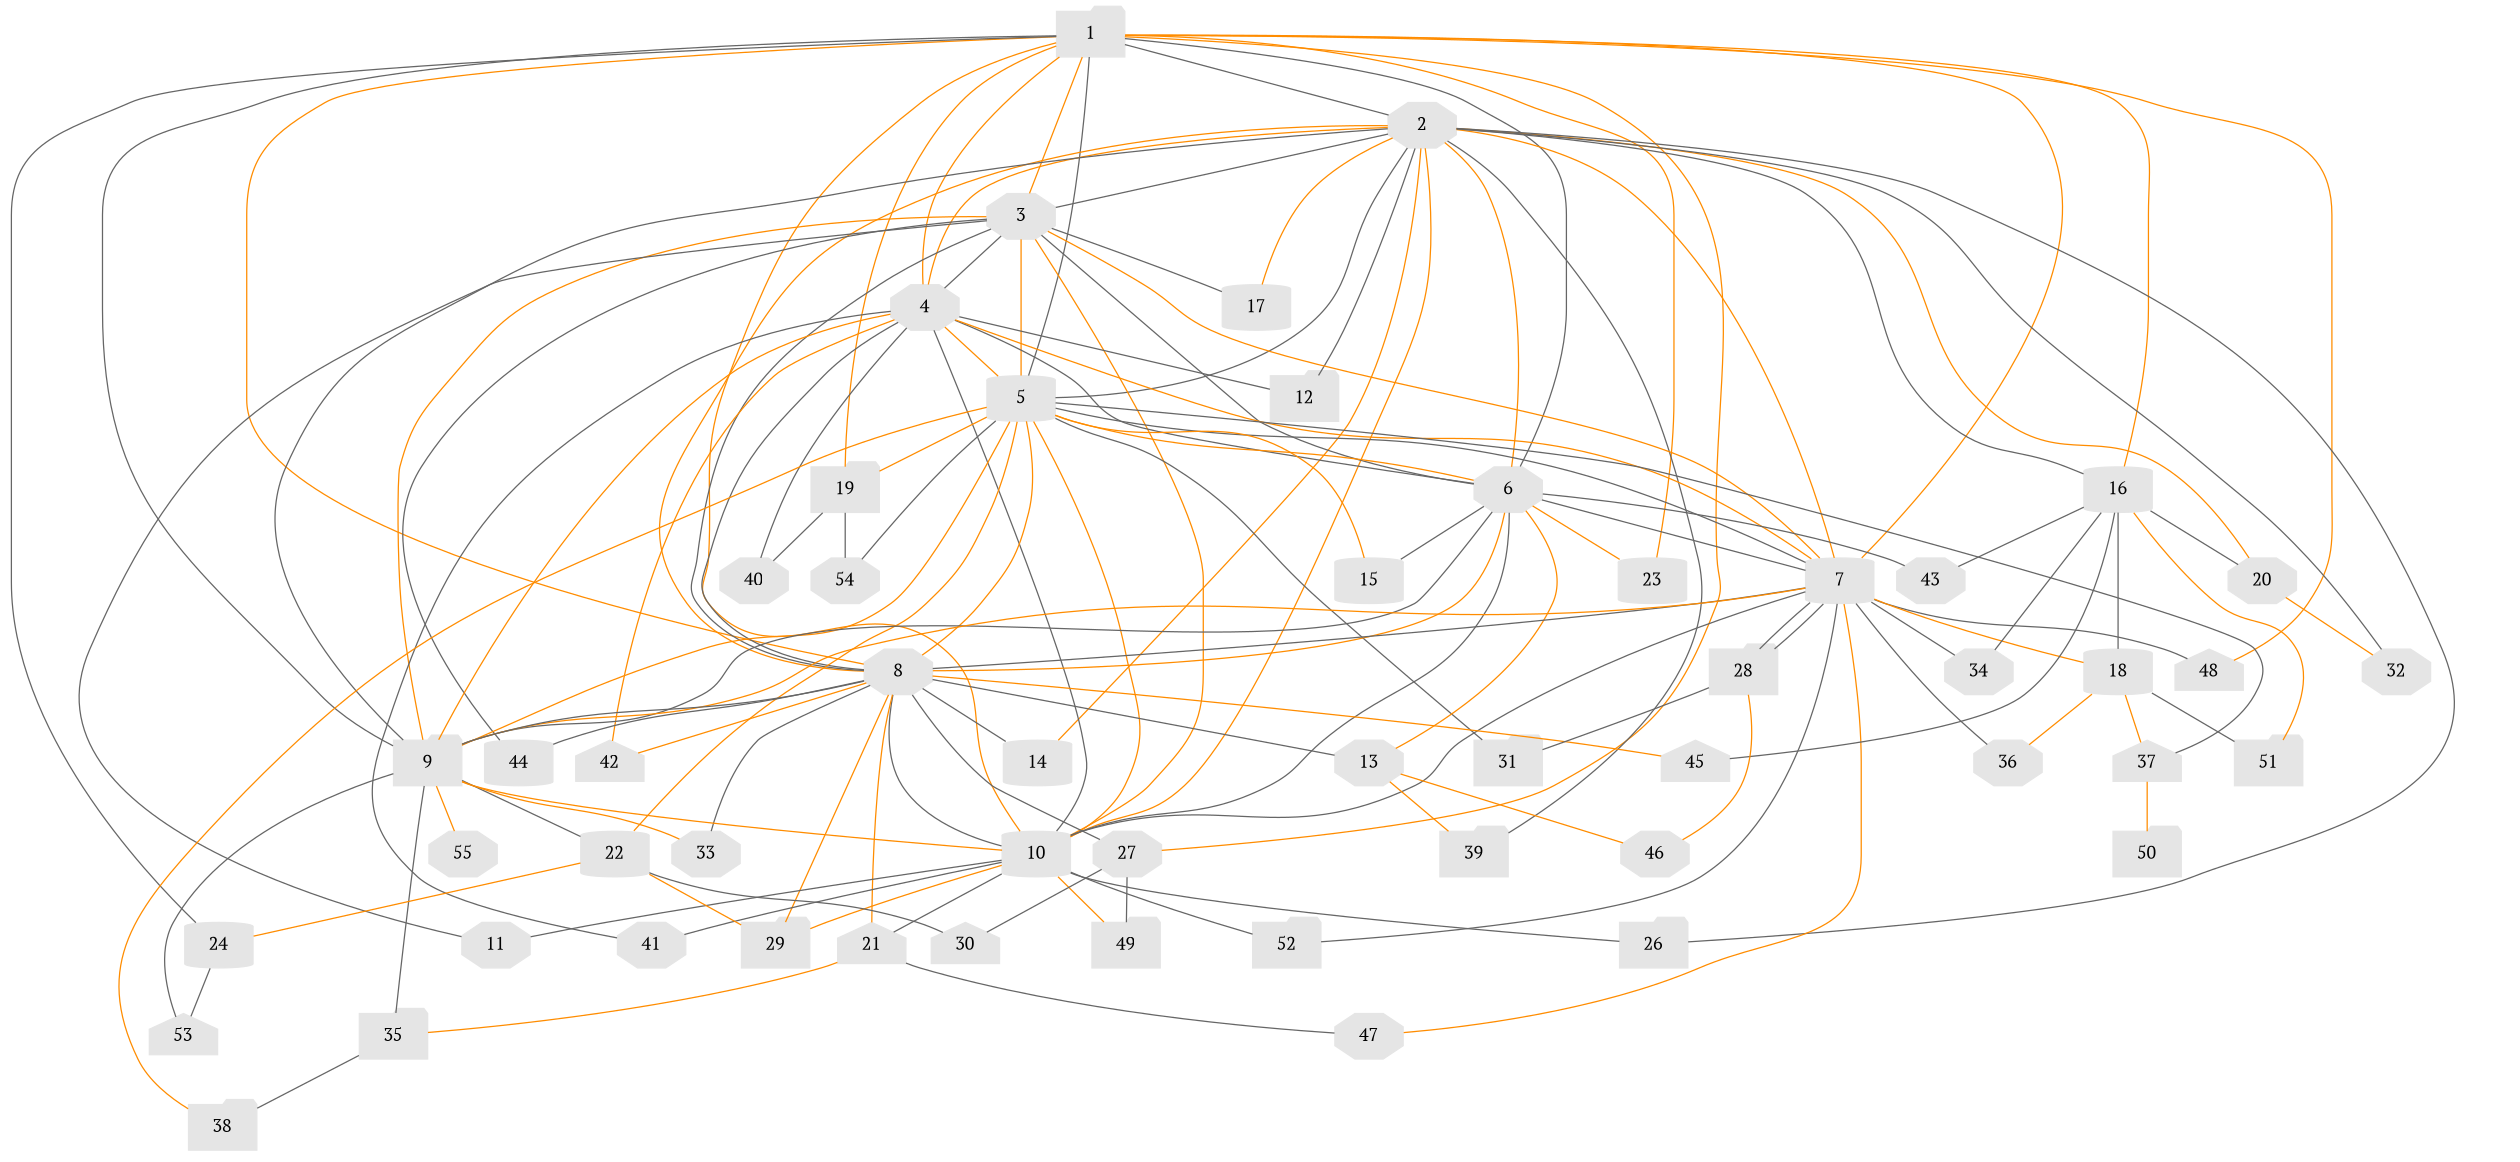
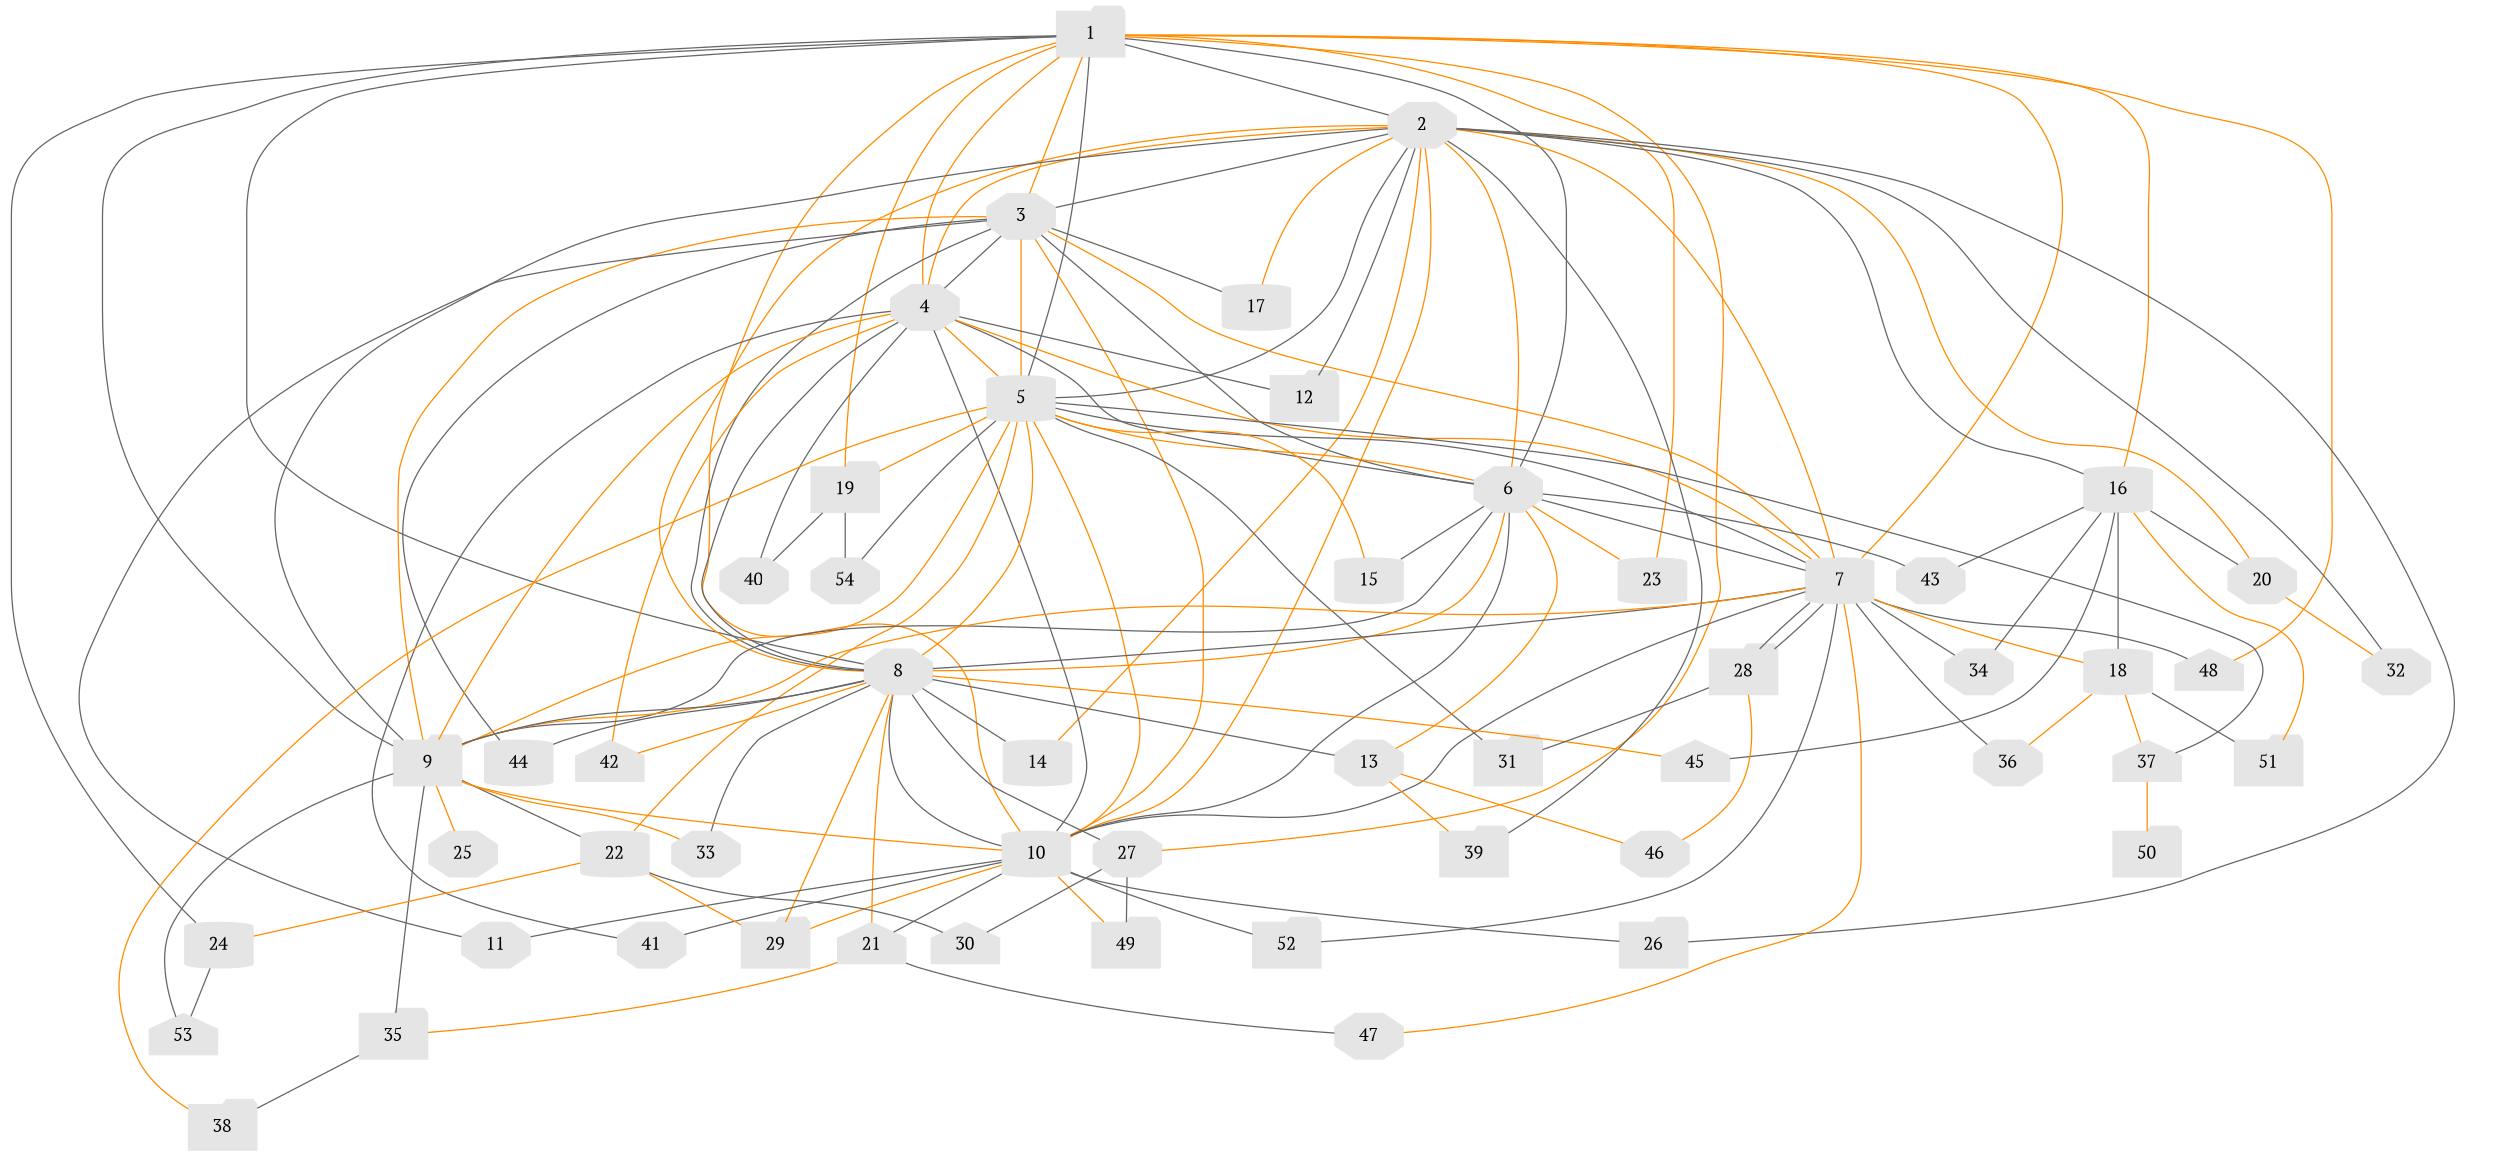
  graph {
    fontname="PT Serif"
    node [color=gray90 fontname="PT Serif" shape=octagon style=filled]
    edge [color=gray40 fontname="PT Serif"]
    1 [shape=folder]
    2
    3
    4
    5 [shape=cylinder]
    6
    7 [shape=cylinder]
    8
    9 [shape=folder]
    10 [shape=cylinder]
    16 [shape=cylinder]
    19 [shape=folder]
    23 [shape=cylinder]
    24 [shape=cylinder]
    27
    48 [shape=house]
    12 [shape=folder]
    14 [shape=cylinder]
    17 [shape=cylinder]
    20
    26 [shape=folder]
    32
    39 [shape=folder]
    11
    44 [shape=cylinder]
    40
    41
    42 [shape=house]
    15 [shape=cylinder]
    22 [shape=cylinder]
    31 [shape=folder]
    37 [shape=house]
    38 [shape=folder]
    54
    13
    43
    18 [shape=cylinder]
    28 [shape=folder]
    34
    36
    47
    52 [shape=folder]
    21 [shape=house]
    33
    45 [shape=house]
    29 [shape=folder]
-   25 [label=55]
+   25
    35 [shape=folder]
    53 [shape=house]
    49 [shape=folder]
    51 [shape=folder]
    30 [shape=house]
    50 [shape=folder]
    46
    1 -- 2
    1 -- 3 [color=darkorange]
    1 -- 4 [color=darkorange]
    1 -- 5
    1 -- 6
    1 -- 7 [color=darkorange]
-   1 -- 8 [color=darkorange]
+   1 -- 8
    1 -- 9
    1 -- 10 [color=darkorange]
    1 -- 16 [color=darkorange]
    1 -- 19 [color=darkorange]
    1 -- 23 [color=darkorange]
    1 -- 24
    1 -- 27 [color=darkorange]
    1 -- 48 [color=darkorange]
    2 -- 3
    2 -- 4 [color=darkorange]
    2 -- 5
    2 -- 6 [color=darkorange]
    2 -- 7 [color=darkorange]
    2 -- 8 [color=darkorange]
    2 -- 9
    2 -- 10 [color=darkorange]
    2 -- 16
    2 -- 12
    2 -- 14 [color=darkorange]
    2 -- 17 [color=darkorange]
    2 -- 20 [color=darkorange]
    2 -- 26
    2 -- 32
    2 -- 39
    3 -- 4
    3 -- 5 [color=darkorange]
    3 -- 6
    3 -- 7 [color=darkorange]
    3 -- 8
    3 -- 9 [color=darkorange]
    3 -- 10 [color=darkorange]
    3 -- 17
    3 -- 11
    3 -- 44
    4 -- 5 [color=darkorange]
    4 -- 6
    4 -- 7 [color=darkorange]
    4 -- 8
    4 -- 9 [color=darkorange]
    4 -- 10
    4 -- 12
    4 -- 40
    4 -- 41
    4 -- 42 [color=darkorange]
    5 -- 6 [color=darkorange]
    5 -- 7
    5 -- 8 [color=darkorange]
    5 -- 9 [color=darkorange]
    5 -- 10 [color=darkorange]
    5 -- 19 [color=darkorange]
    5 -- 15 [color=darkorange]
    5 -- 22 [color=darkorange]
    5 -- 31
    5 -- 37
    5 -- 38 [color=darkorange]
    5 -- 54
    6 -- 7
    6 -- 8 [color=darkorange]
    6 -- 9
    6 -- 10
    6 -- 23 [color=darkorange]
    6 -- 15
    6 -- 13 [color=darkorange]
    6 -- 43
    7 -- 8
    7 -- 9 [color=darkorange]
    7 -- 10
    7 -- 48
    7 -- 18 [color=darkorange]
    7 -- 28
    7 -- 28
    7 -- 34
    7 -- 36
    7 -- 47 [color=darkorange]
    7 -- 52
    8 -- 9
    8 -- 10
    8 -- 27
    8 -- 14
    8 -- 44
    8 -- 42 [color=darkorange]
    8 -- 13
    8 -- 21 [color=darkorange]
    8 -- 33
    8 -- 45 [color=darkorange]
    8 -- 29 [color=darkorange]
    9 -- 10 [color=darkorange]
    9 -- 22
    9 -- 33 [color=darkorange]
    9 -- 25 [color=darkorange]
    9 -- 35
    9 -- 53
    10 -- 26
    10 -- 11
    10 -- 41
    10 -- 52
    10 -- 21
    10 -- 29 [color=darkorange]
    10 -- 49 [color=darkorange]
    16 -- 20
    16 -- 43
    16 -- 18
    16 -- 34
    16 -- 45
    16 -- 51 [color=darkorange]
    19 -- 40
    19 -- 54
    24 -- 53
    27 -- 49
    27 -- 30
    20 -- 32 [color=darkorange]
    22 -- 24 [color=darkorange]
    22 -- 29 [color=darkorange]
    22 -- 30
    37 -- 50 [color=darkorange]
    13 -- 39 [color=darkorange]
    13 -- 46 [color=darkorange]
    18 -- 37 [color=darkorange]
    18 -- 36 [color=darkorange]
    18 -- 51
    28 -- 31
    28 -- 46 [color=darkorange]
    21 -- 47
    21 -- 35 [color=darkorange]
    35 -- 38
  }
